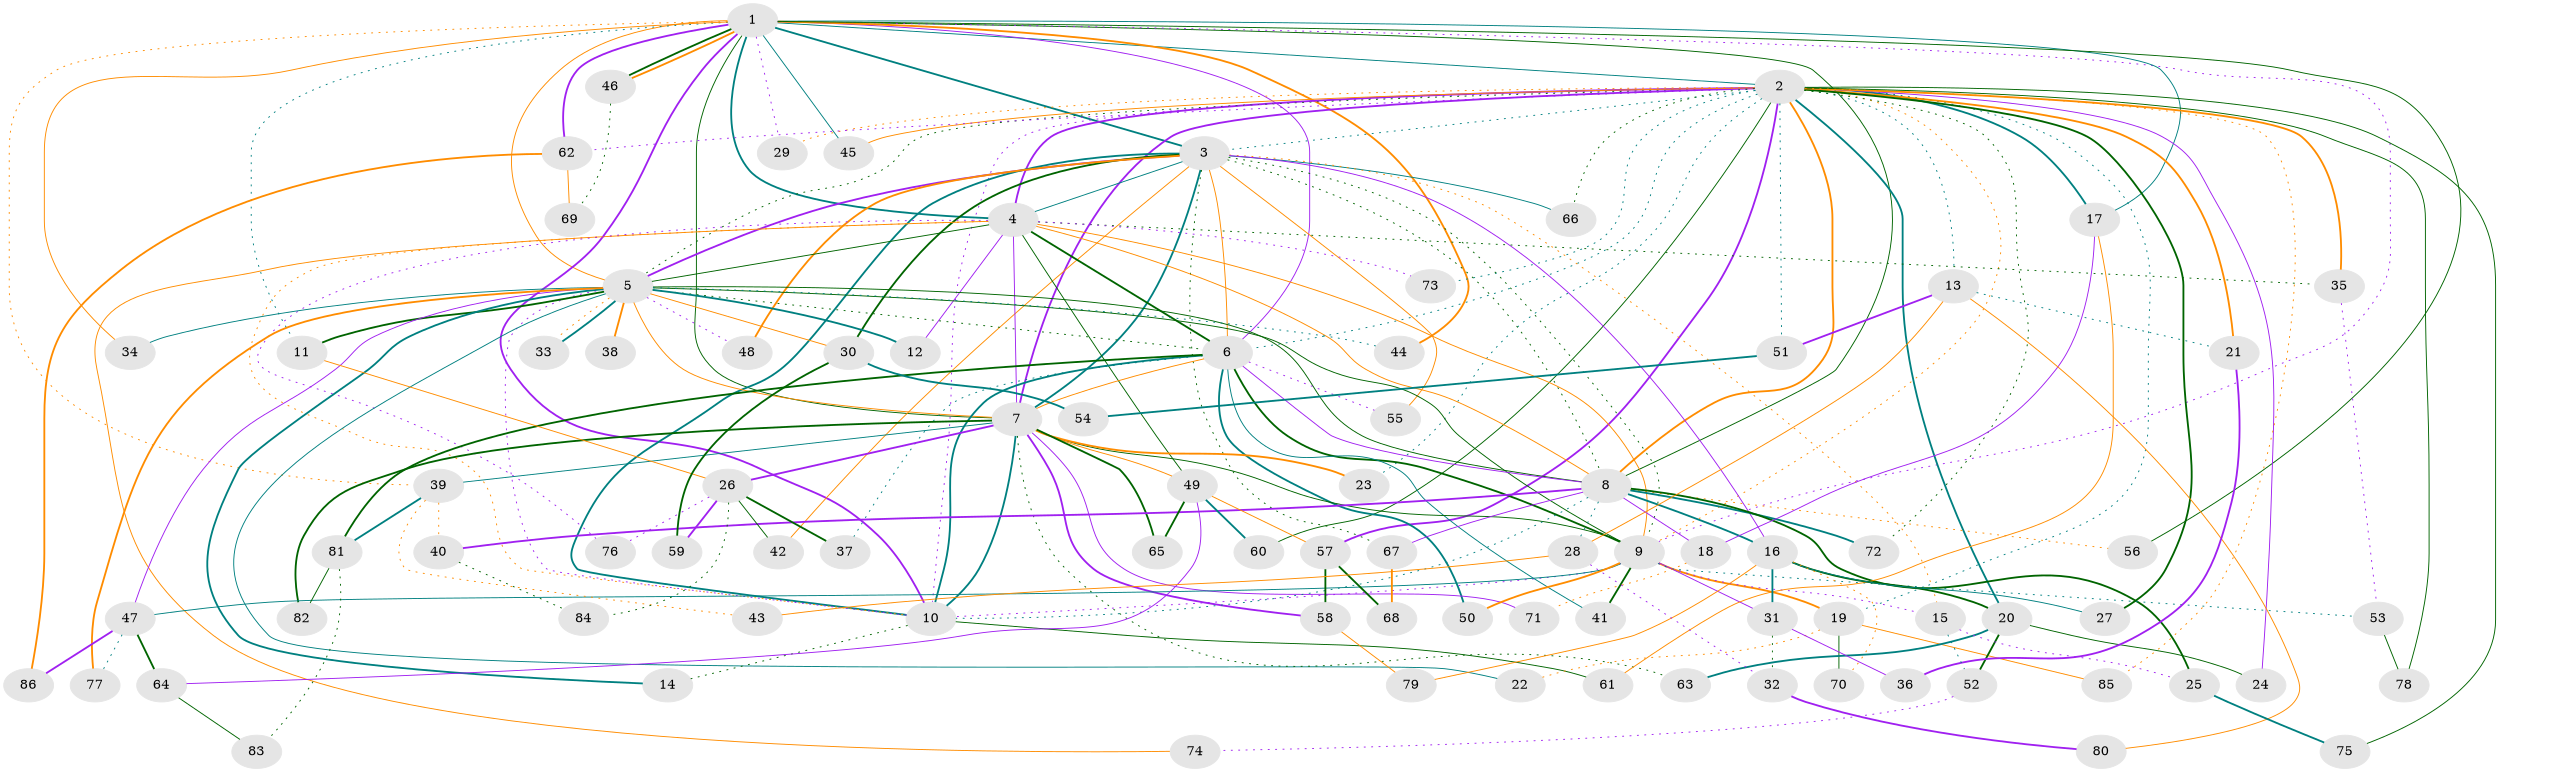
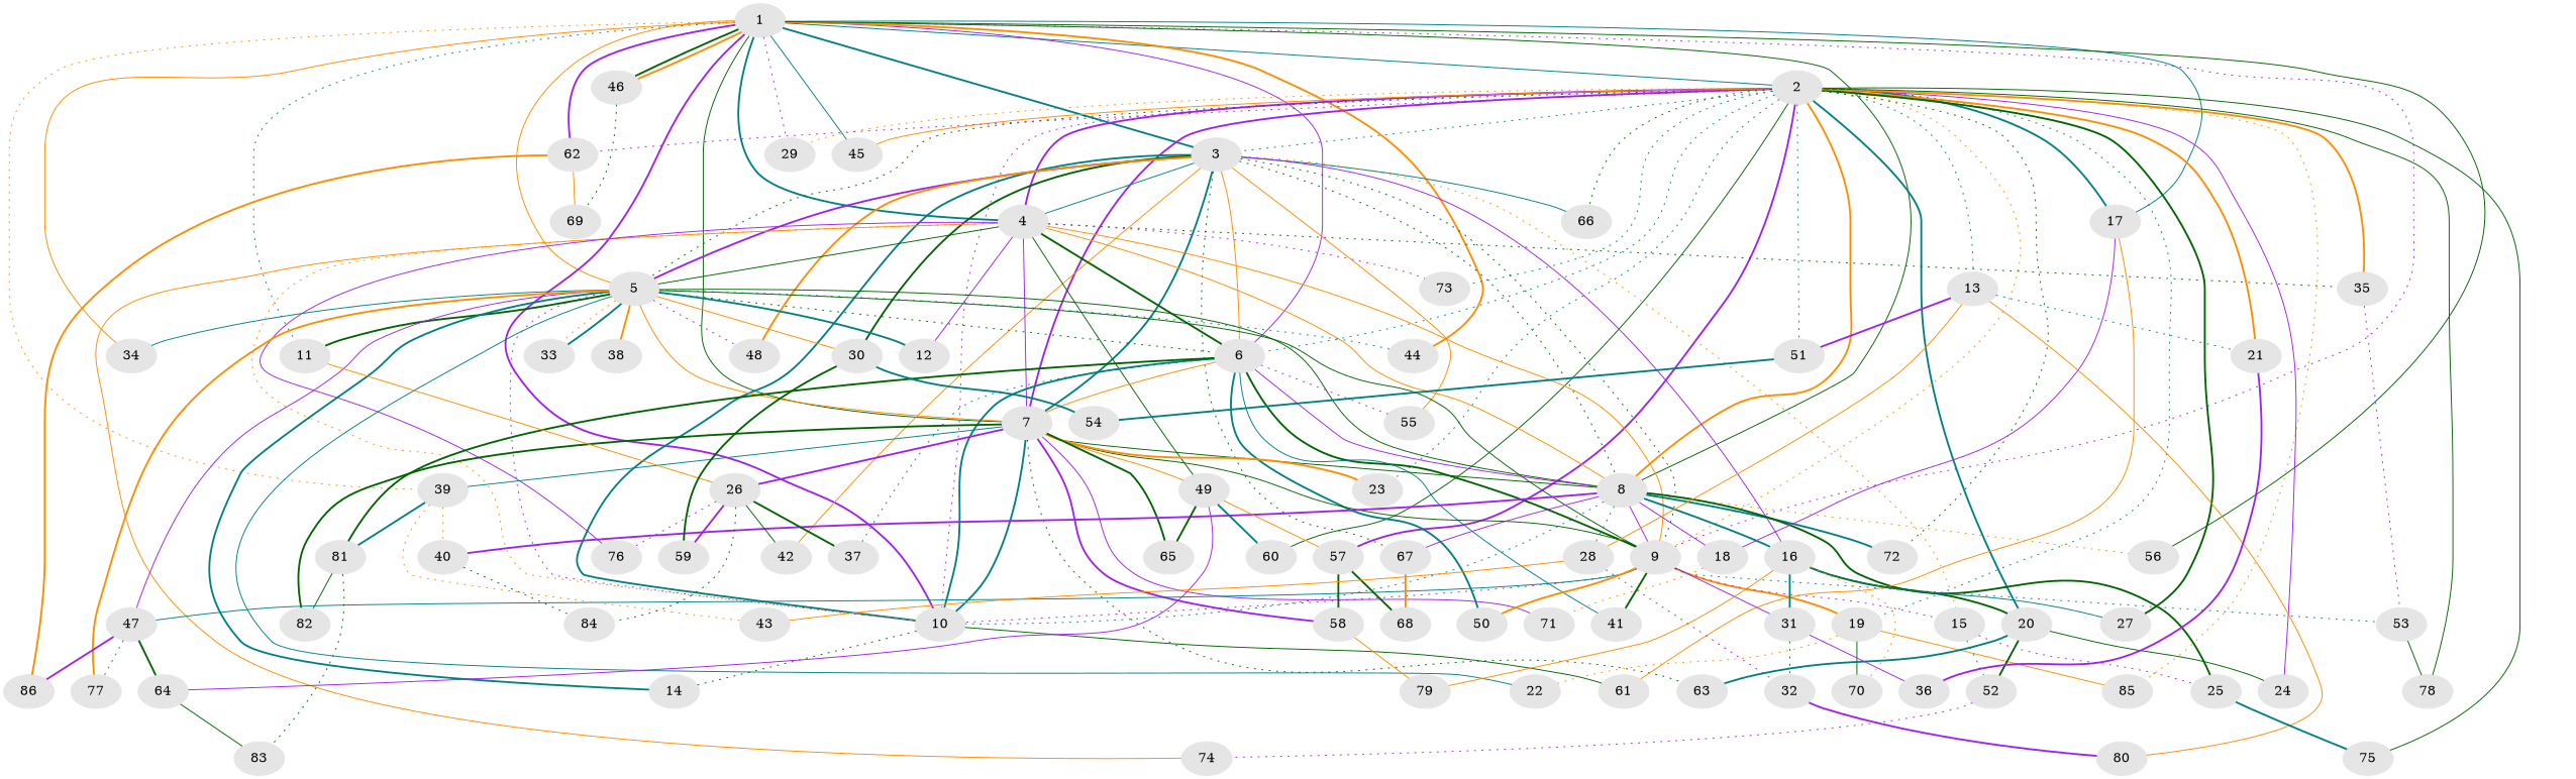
  graph {
    node [color=gray90 style=filled]
    edge [color=darkgreen style=solid]
    1
    2
    3
    4
    5
    6
    7
    8
    9
    10
    11
    17
    29
    34
    39
    44
    45
    46
    56
    62
    13
    19
    20
    21
    23
    24
    27
    35
    51
    57
    60
    66
    72
    73
    75
    78
    85
    15
    16
    30
    42
    48
    55
    67
    12
    49
    74
    76
    14
    22
    33
    38
    47
    77
    37
    41
    50
    81
    26
    58
    63
    65
    71
    82
    18
    25
    28
    40
    31
    53
    61
    43
    69
    86
    80
    70
    52
    36
    54
    68
    79
    59
    64
    83
    84
    32
    1 -- 2 [color=teal]
    1 -- 3 [color=teal style=bold]
    1 -- 4 [color=teal style=bold]
    1 -- 5 [color=darkorange]
    1 -- 6 [color=purple]
    1 -- 7
    1 -- 8
    1 -- 9 [color=purple style=dotted]
    1 -- 10 [color=purple style=bold]
    1 -- 11 [color=teal style=dotted]
    1 -- 17 [color=teal]
    1 -- 29 [color=purple style=dotted]
    1 -- 34 [color=darkorange]
    1 -- 39 [color=darkorange style=dotted]
    1 -- 44 [color=darkorange style=bold]
    1 -- 45 [color=teal]
    1 -- 46 [style=bold]
    1 -- 46 [color=darkorange style=bold]
    1 -- 56
    1 -- 62 [color=purple style=bold]
    2 -- 3 [color=teal style=dotted]
    2 -- 4 [color=purple style=bold]
    2 -- 5 [style=dotted]
    2 -- 6 [color=teal style=dotted]
    2 -- 7 [color=purple style=bold]
    2 -- 8 [color=darkorange style=bold]
    2 -- 9 [color=darkorange style=dotted]
    2 -- 10 [color=purple style=dotted]
    2 -- 17 [color=teal style=bold]
    2 -- 29 [color=darkorange style=dotted]
    2 -- 45 [color=darkorange]
    2 -- 62 [color=purple style=dotted]
    2 -- 13 [color=teal style=dotted]
    2 -- 19 [color=teal style=dotted]
    2 -- 20 [color=teal style=bold]
    2 -- 21 [color=darkorange style=bold]
    2 -- 23 [color=teal style=dotted]
    2 -- 24 [color=purple]
    2 -- 27 [style=bold]
    2 -- 35 [color=darkorange style=bold]
    2 -- 51 [color=teal style=dotted]
    2 -- 57 [color=purple style=bold]
    2 -- 60
    2 -- 66 [style=dotted]
    2 -- 72 [style=dotted]
    2 -- 73 [color=teal style=dotted]
    2 -- 75
    2 -- 78
    2 -- 85 [color=darkorange style=dotted]
    3 -- 4 [color=teal]
    3 -- 5 [color=purple style=bold]
    3 -- 6 [color=darkorange]
    3 -- 7 [color=teal style=bold]
    3 -- 8 [style=dotted]
    3 -- 9 [style=dotted]
    3 -- 10 [color=teal style=bold]
    3 -- 66 [color=teal]
    3 -- 15 [color=darkorange style=dotted]
    3 -- 16 [color=purple]
    3 -- 30 [style=bold]
    3 -- 42 [color=darkorange]
    3 -- 48 [color=darkorange style=bold]
    3 -- 55 [color=darkorange]
    3 -- 67 [style=dotted]
    4 -- 5
    4 -- 6 [style=bold]
    4 -- 7 [color=purple]
    4 -- 8 [color=darkorange]
    4 -- 9 [color=darkorange]
    4 -- 10 [color=darkorange style=dotted]
    4 -- 35 [style=dotted]
    4 -- 73 [color=purple style=dotted]
    4 -- 12 [color=purple]
    4 -- 49
    4 -- 74 [color=darkorange]
-   4 -- 76 [color=purple style=dotted]
+   4 -- 76 [color=purple]
    5 -- 6 [style=dotted]
    5 -- 7 [color=darkorange]
    5 -- 8
    5 -- 9
    5 -- 10 [color=purple style=dotted]
    5 -- 11 [style=bold]
    5 -- 34 [color=teal]
    5 -- 44 [color=teal style=dotted]
    5 -- 30 [color=darkorange]
    5 -- 48 [color=purple style=dotted]
    5 -- 12 [color=teal style=bold]
    5 -- 14 [color=teal style=bold]
    5 -- 22 [color=teal]
    5 -- 33 [color=darkorange style=dotted]
    5 -- 33 [color=teal style=bold]
    5 -- 38 [color=darkorange style=bold]
    5 -- 47 [color=purple]
    5 -- 77 [color=darkorange style=bold]
    6 -- 7 [color=darkorange]
    6 -- 8 [color=purple]
    6 -- 9 [style=bold]
    6 -- 10 [color=teal style=bold]
    6 -- 55 [color=purple style=dotted]
    6 -- 37 [color=teal style=dotted]
    6 -- 41 [color=teal]
    6 -- 50 [color=teal style=bold]
    6 -- 81 [style=bold]
+   7 -- 8
    7 -- 9
    7 -- 10 [color=teal style=bold]
    7 -- 39 [color=teal]
    7 -- 23 [color=darkorange style=bold]
    7 -- 49 [color=darkorange]
    7 -- 26 [color=purple style=bold]
    7 -- 58 [color=purple style=bold]
    7 -- 63 [style=dotted]
    7 -- 65 [style=bold]
    7 -- 71 [color=purple]
    7 -- 82 [style=bold]
+   8 -- 9 [color=purple]
    8 -- 10 [color=teal style=dotted]
    8 -- 56 [color=darkorange style=dotted]
    8 -- 72 [color=teal style=bold]
    8 -- 16 [color=teal style=bold]
    8 -- 67 [color=purple]
    8 -- 18 [color=purple]
    8 -- 25 [style=bold]
    8 -- 28 [color=teal style=dotted]
    8 -- 40 [color=purple style=bold]
    9 -- 10 [color=purple style=dotted]
    9 -- 19 [color=darkorange style=bold]
    9 -- 15 [color=purple style=dotted]
    9 -- 47 [color=teal]
    9 -- 41 [style=bold]
    9 -- 50 [color=darkorange style=bold]
    9 -- 31 [color=purple]
    9 -- 53 [color=teal style=dotted]
    10 -- 14 [style=dotted]
    10 -- 61
    11 -- 26 [color=darkorange]
    17 -- 18 [color=purple]
    17 -- 61 [color=darkorange]
    39 -- 81 [color=teal style=bold]
    39 -- 40 [color=darkorange style=dotted]
    39 -- 43 [color=darkorange style=dotted]
    46 -- 69 [style=dotted]
    62 -- 69 [color=darkorange]
    62 -- 86 [color=darkorange style=bold]
    13 -- 21 [color=teal style=dotted]
    13 -- 51 [color=purple style=bold]
    13 -- 28 [color=darkorange]
    13 -- 80 [color=darkorange]
    19 -- 85 [color=darkorange]
    19 -- 22 [color=darkorange style=dotted]
    19 -- 70
    20 -- 24
    20 -- 63 [color=teal style=bold]
    20 -- 52 [style=bold]
    21 -- 36 [color=purple style=bold]
    35 -- 53 [color=purple style=dotted]
    51 -- 54 [color=teal style=bold]
    57 -- 58 [style=bold]
    57 -- 68 [style=bold]
    15 -- 25 [color=purple style=dotted]
    15 -- 52 [color=teal style=dotted]
    16 -- 20 [style=bold]
    16 -- 27 [color=teal]
    16 -- 31 [color=teal style=bold]
    16 -- 70 [color=darkorange style=dotted]
    16 -- 79 [color=darkorange]
    30 -- 54 [color=teal style=bold]
    30 -- 59 [style=bold]
    67 -- 68 [color=darkorange style=bold]
    49 -- 57 [color=darkorange]
    49 -- 60 [color=teal style=bold]
    49 -- 65 [style=bold]
    49 -- 64 [color=purple]
    47 -- 77 [color=teal style=dotted]
    47 -- 86 [color=purple style=bold]
    47 -- 64 [style=bold]
    81 -- 82
    81 -- 83 [style=dotted]
    26 -- 42
    26 -- 76 [color=purple style=dotted]
    26 -- 37 [style=bold]
    26 -- 59 [color=purple style=bold]
    26 -- 84 [style=dotted]
    58 -- 79 [color=darkorange]
    18 -- 71 [color=darkorange style=dotted]
    25 -- 75 [color=teal style=bold]
    28 -- 43 [color=darkorange]
    28 -- 32 [color=purple style=dotted]
    40 -- 84 [style=dotted]
    31 -- 36 [color=purple]
    31 -- 32 [style=dotted]
    53 -- 78
    52 -- 74 [color=purple style=dotted]
    64 -- 83
    32 -- 80 [color=purple style=bold]
  }
